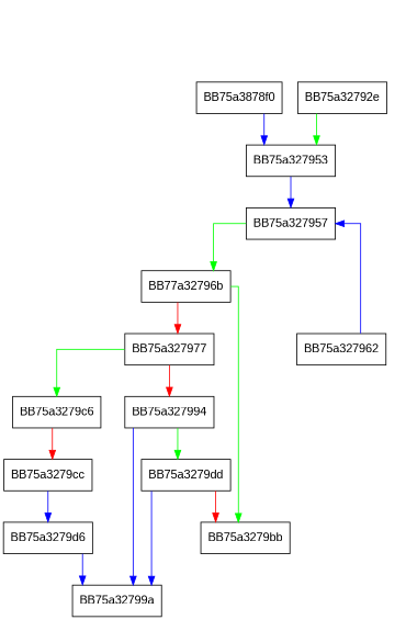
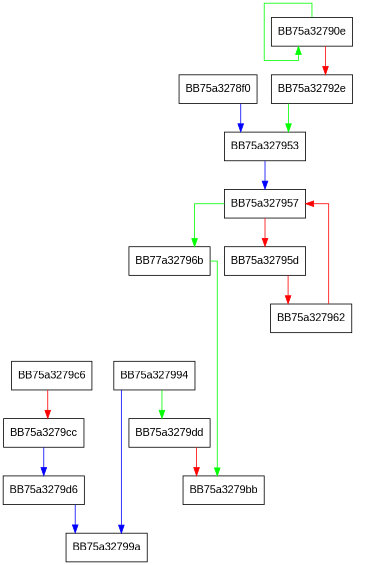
  digraph {
    fontname="Liberation Sans"
    splines=ortho
    node [fontname="Liberation Sans" shape=box]
    edge [color=blue fontname="Liberation Sans"]
-   BB75a3278f0 [label=BB75a3878f0]
+   BB75a3278f0
    BB75a327953
+   BB75a32790e
    BB75a32792e
    BB75a327957
    n6 [label=BB77a32796b]
    BB75a3279bb
-   BB75a327977
+   BB75a32795d
    BB75a327962
    BB75a3279c6
    BB75a327994
    BB75a3279cc
    BB75a3279dd
    BB75a32799a
    BB75a3279d6
    BB75a3278f0 -> BB75a327953
    BB75a327953 -> BB75a327957
+   BB75a32790e -> BB75a32790e [color=green]
+   BB75a32790e -> BB75a32792e [color=red]
    BB75a32792e -> BB75a327953 [color=green]
    BB75a327957 -> n6 [color=green]
+   BB75a327957 -> BB75a32795d [color=red]
    n6 -> BB75a3279bb [color=green]
-   n6 -> BB75a327977 [color=red]
-   BB75a327977 -> BB75a3279c6 [color=green]
-   BB75a327977 -> BB75a327994 [color=red]
-   BB75a327962 -> BB75a327957
+   BB75a32795d -> BB75a327962 [color=red]
+   BB75a327962 -> BB75a327957 [color=red]
    BB75a3279c6 -> BB75a3279cc [color=red]
    BB75a327994 -> BB75a3279dd [color=green]
    BB75a327994 -> BB75a32799a
    BB75a3279cc -> BB75a3279d6
    BB75a3279dd -> BB75a3279bb [color=red]
-   BB75a3279dd -> BB75a32799a
    BB75a3279d6 -> BB75a32799a
  }
